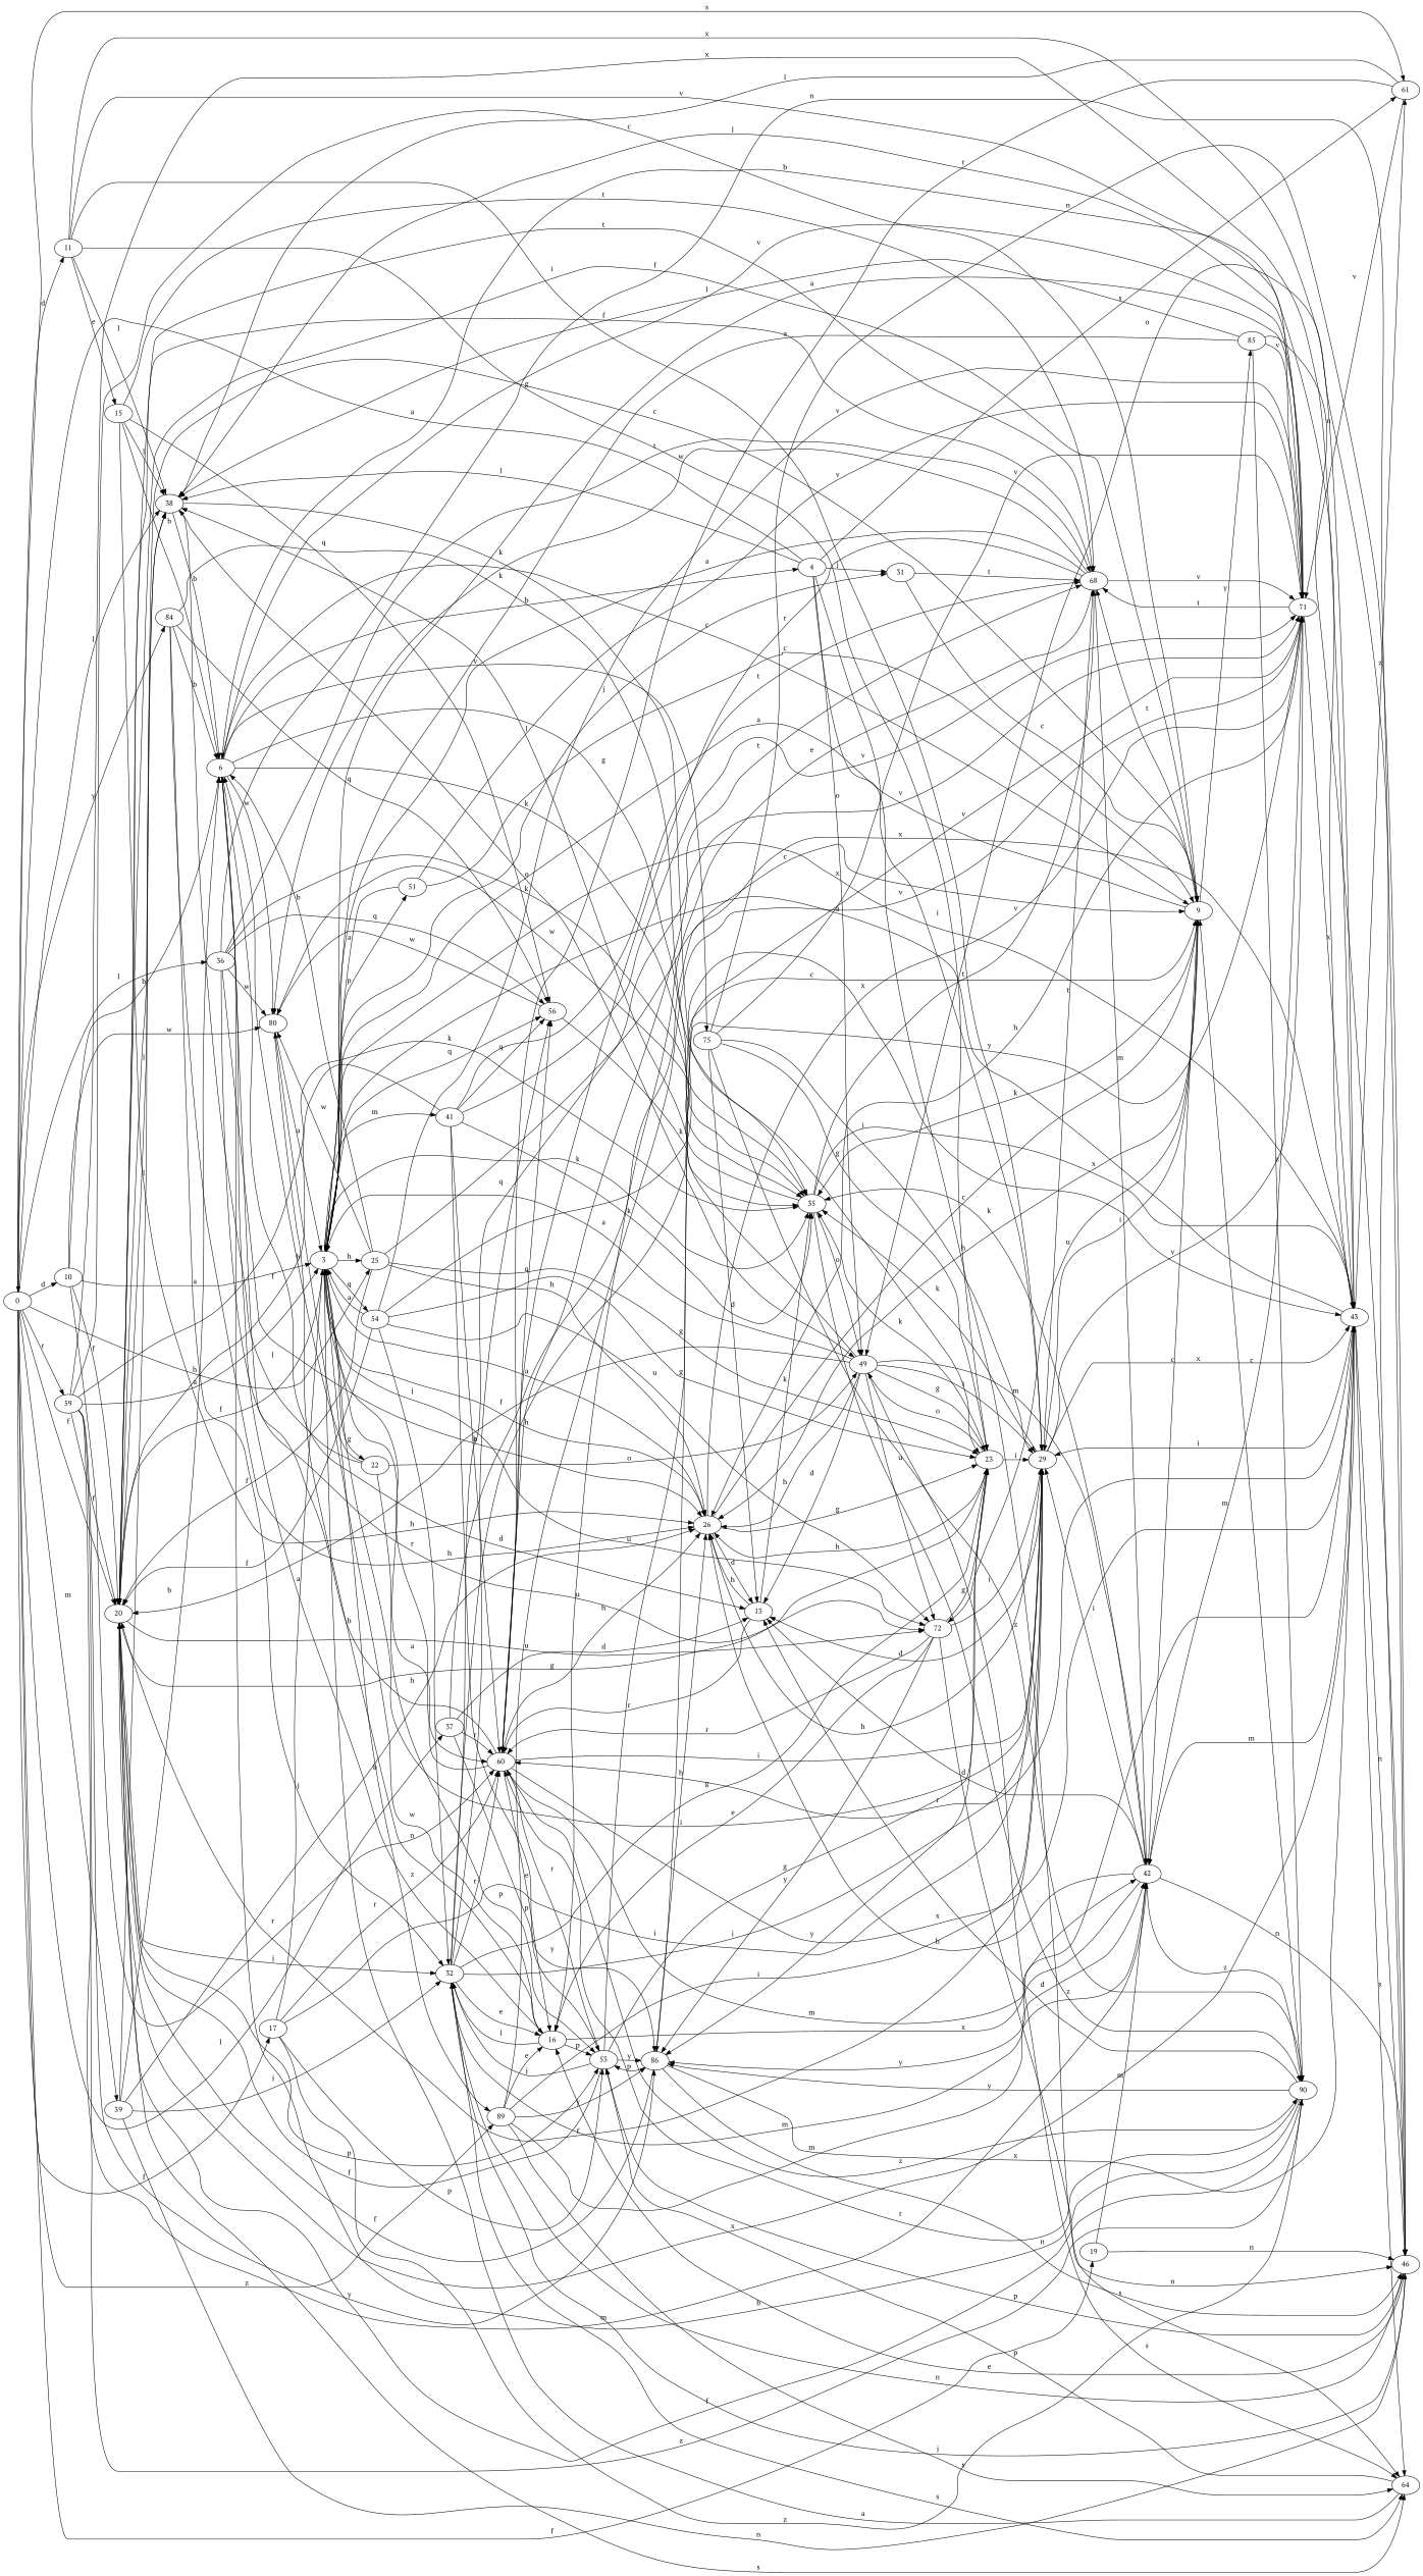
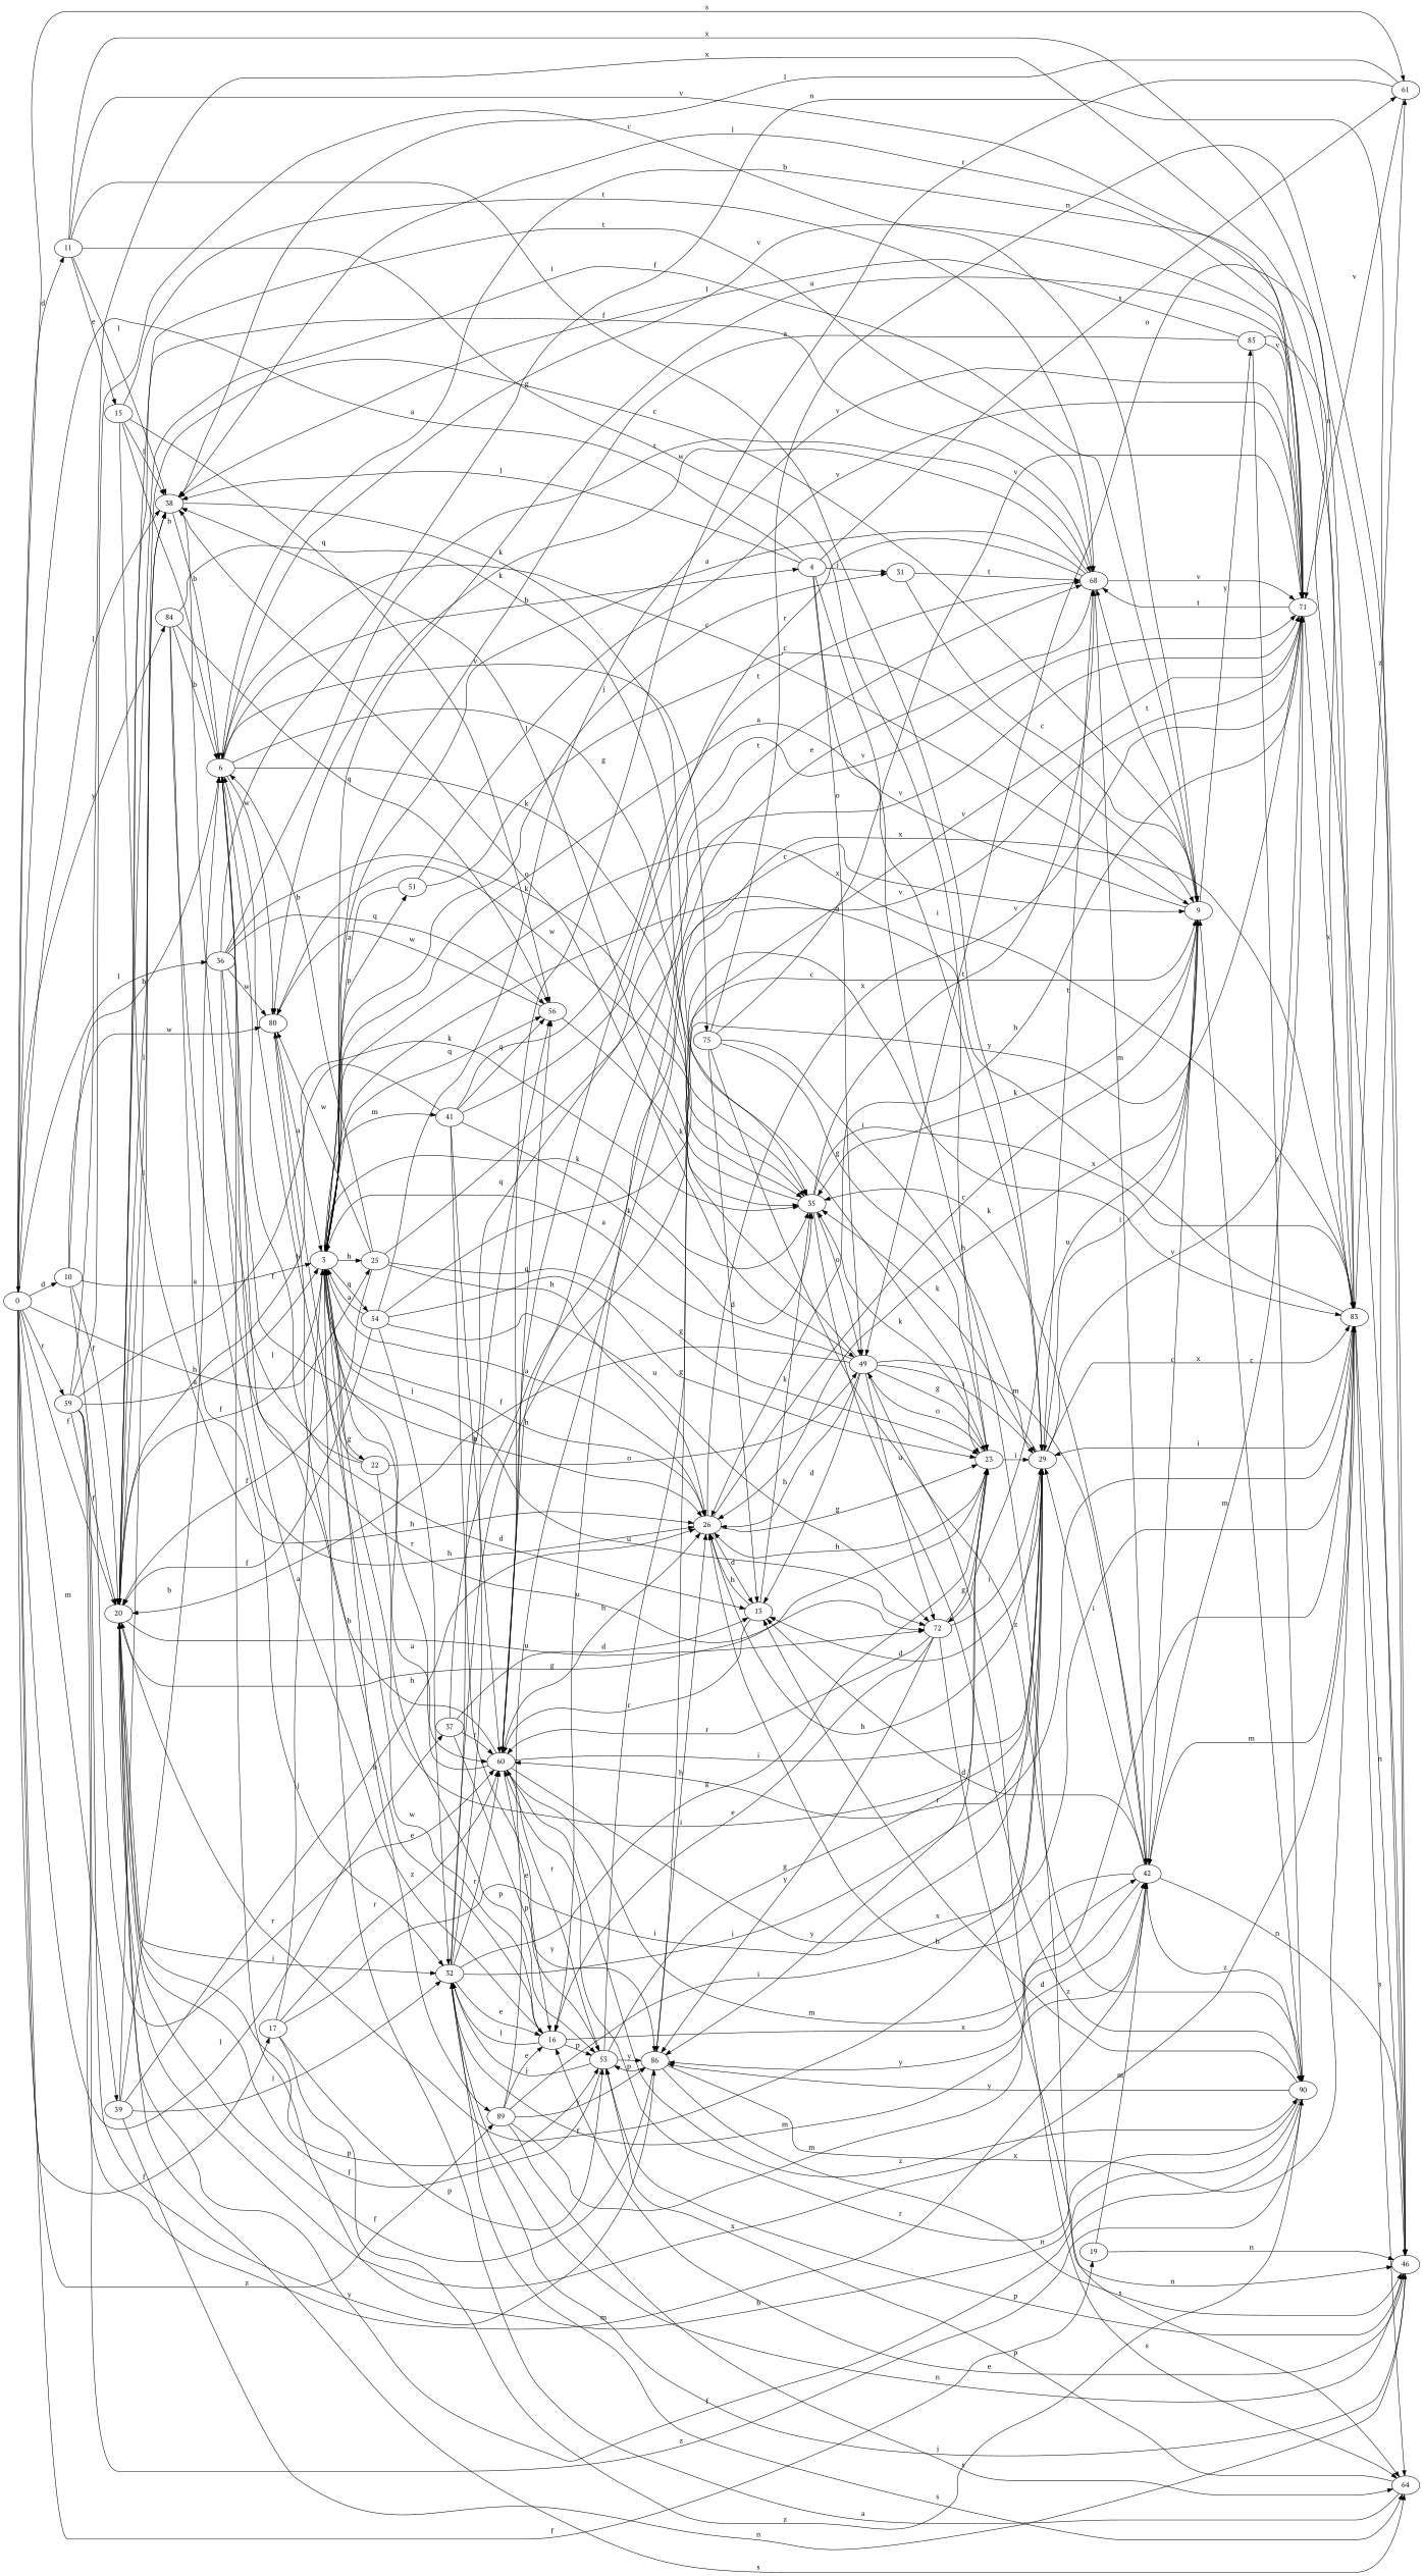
  strict digraph {
    fontname="PT Serif"
    rankdir=LR
    node [fontname="PT Serif"]
    edge [fontname="PT Serif"]
    0
    10
    11
    17
    19
    20
    25
    36
    37
    38
    39
    59
    61
    84
    89
    3
    60
    6
    80
    29
-   83 [label=43]
+   83
    23
    n23 [label=71]
    15
    53
    90
    42
    46
    72
    64
    9
    68
    32
    26
    35
    56
    13
    49
    86
    16
    22
    31
    41
    51
    54
    4
    75
    85
    0 -> 10 [label=d]
    0 -> 11 [label=d]
    0 -> 17 [label=f]
    0 -> 19 [label=f]
    0 -> 20 [label=f]
    0 -> 25 [label=h]
    0 -> 36 [label=l]
    0 -> 37 [label=l]
    0 -> 38 [label=l]
    0 -> 39 [label=m]
    0 -> 59 [label=r]
    0 -> 61 [label=s]
    0 -> 84 [label=y]
    0 -> 89 [label=z]
    10 -> 20 [label=f]
    10 -> 3 [label=a]
    10 -> 60 [label=r]
    10 -> 6 [label=b]
    10 -> 80 [label=w]
    11 -> 38 [label=l]
    11 -> 29 [label=i]
    11 -> 83 [label=x]
    11 -> 23 [label=g]
    11 -> n23 [label=v]
    11 -> 15 [label=e]
    17 -> 3 [label=a]
    17 -> 60 [label=r]
    17 -> 29 [label=i]
    17 -> 53 [label=p]
    17 -> 90 [label=z]
    19 -> 42 [label=m]
    19 -> 46 [label=n]
    20 -> 38 [label=l]
    20 -> 83 [label=x]
    20 -> 23 [label=g]
    20 -> 53 [label=p]
    20 -> 72 [label=u]
    20 -> 64 [label=s]
    20 -> 9 [label=c]
    20 -> 68 [label=t]
    20 -> 32 [label=j]
    25 -> 20 [label=f]
    25 -> 6 [label=b]
    25 -> 80 [label=w]
    25 -> 23 [label=g]
    25 -> 9 [label=c]
    25 -> 26 [label=h]
    36 -> 80 [label=w]
    36 -> 46 [label=n]
    36 -> 72 [label=u]
    36 -> 68 [label=t]
    36 -> 26 [label=h]
    36 -> 35 [label=k]
    36 -> 56 [label=q]
    37 -> 60 [label=r]
    37 -> 83 [label=x]
    37 -> 53 [label=p]
    37 -> 13 [label=d]
    38 -> 6 [label=b]
    38 -> 35 [label=k]
    38 -> 49 [label=o]
    39 -> 38 [label=l]
    39 -> 6 [label=b]
    39 -> 46 [label=n]
    39 -> 32 [label=j]
    39 -> 26 [label=h]
    59 -> 20 [label=f]
    59 -> 3 [label=a]
    59 -> 83 [label=x]
    59 -> 90 [label=z]
    59 -> 42 [label=m]
    59 -> 9 [label=c]
    59 -> 35 [label=k]
    59 -> 86 [label=y]
    61 -> 38 [label=l]
    61 -> 60 [label=r]
    61 -> n23 [label=v]
    84 -> 6 [label=b]
    84 -> 32 [label=j]
    84 -> 26 [label=h]
    84 -> 35 [label=k]
    84 -> 56 [label=q]
    89 -> 29 [label=i]
    89 -> n23 [label=v]
    89 -> 42 [label=m]
    89 -> 64 [label=s]
    89 -> 86 [label=y]
    89 -> 16 [label=e]
    3 -> 20 [label=f]
    3 -> 25 [label=h]
    3 -> 89 [label=z]
    3 -> 60 [label=r]
    3 -> 29 [label=i]
    3 -> 83 [label=x]
    3 -> 72 [label=u]
    3 -> 26 [label=h]
    3 -> 35 [label=k]
    3 -> 56 [label=q]
    3 -> 22 [label=g]
    3 -> 31 [label=j]
    3 -> 41 [label=m]
    3 -> 51 [label=p]
    3 -> 54 [label=q]
    60 -> 3 [label=a]
    60 -> 6 [label=b]
    60 -> 29 [label=i]
    60 -> 83 [label=x]
    60 -> n23 [label=v]
    60 -> 90 [label=z]
    60 -> 42 [label=m]
    60 -> 26 [label=h]
    60 -> 56 [label=q]
    60 -> 16 [label=e]
    6 -> 80 [label=w]
    6 -> 23 [label=g]
    6 -> n23 [label=v]
    6 -> 9 [label=c]
    6 -> 35 [label=k]
    6 -> 13 [label=d]
    6 -> 4 [label=b]
    6 -> 75 [label=v]
    80 -> 3 [label=a]
-   80 -> 16 [label=n]
+   80 -> 16 [label=e]
    29 -> 20 [label=f]
    29 -> 83 [label=x]
    29 -> n23 [label=v]
    29 -> 68 [label=t]
    29 -> 26 [label=h]
    29 -> 35 [label=k]
    29 -> 13 [label=d]
    83 -> 61 [label=z]
    83 -> 3 [label=a]
    83 -> 60 [label=r]
    83 -> 6 [label=b]
    83 -> 29 [label=i]
    83 -> 42 [label=m]
    83 -> 46 [label=n]
    83 -> 64 [label=s]
    23 -> 29 [label=i]
    23 -> 26 [label=h]
    23 -> 35 [label=k]
    23 -> 49 [label=o]
    23 -> 86 [label=y]
    n23 -> 38 [label=l]
    n23 -> 3 [label=a]
    n23 -> 83 [label=x]
    n23 -> 42 [label=m]
    n23 -> 68 [label=t]
    n23 -> 26 [label=h]
    n23 -> 86 [label=y]
    15 -> 38 [label=l]
    15 -> 6 [label=b]
    15 -> 68 [label=t]
    15 -> 26 [label=h]
    15 -> 56 [label=q]
    53 -> 20 [label=f]
    53 -> 60 [label=r]
    53 -> 23 [label=g]
    53 -> n23 [label=v]
    53 -> 32 [label=j]
    53 -> 86 [label=y]
    90 -> 20 [label=f]
    90 -> 60 [label=r]
    90 -> 6 [label=b]
    90 -> 9 [label=c]
    90 -> 13 [label=d]
    90 -> 86 [label=y]
    42 -> 29 [label=i]
    42 -> 90 [label=z]
    42 -> 46 [label=n]
    42 -> 9 [label=c]
    42 -> 26 [label=h]
    42 -> 35 [label=k]
    42 -> 13 [label=d]
    42 -> 86 [label=y]
    46 -> 53 [label=p]
    46 -> 32 [label=j]
    46 -> 49 [label=o]
    46 -> 16 [label=e]
    72 -> 60 [label=r]
    72 -> 29 [label=i]
    72 -> 23 [label=g]
    72 -> 46 [label=n]
    72 -> 86 [label=y]
    72 -> 16 [label=e]
    64 -> 3 [label=a]
    64 -> 53 [label=p]
    9 -> 20 [label=f]
    9 -> 3 [label=a]
    9 -> 29 [label=i]
    9 -> 72 [label=u]
    9 -> 68 [label=t]
    9 -> 26 [label=h]
    9 -> 35 [label=k]
    9 -> 85 [label=y]
    68 -> 20 [label=f]
    68 -> 3 [label=a]
    68 -> 60 [label=r]
    68 -> 80 [label=w]
    68 -> n23 [label=v]
    68 -> 42 [label=m]
    68 -> 16 [label=e]
    32 -> 60 [label=r]
    32 -> 29 [label=i]
    32 -> 23 [label=g]
    32 -> 42 [label=m]
    32 -> 46 [label=n]
    32 -> 64 [label=s]
    32 -> 9 [label=c]
    32 -> 68 [label=t]
    32 -> 56 [label=q]
    32 -> 16 [label=e]
    26 -> 3 [label=a]
    26 -> 23 [label=g]
    26 -> n23 [label=v]
    26 -> 9 [label=c]
    26 -> 13 [label=d]
    35 -> 80 [label=w]
    35 -> 83 [label=x]
    35 -> 90 [label=z]
    35 -> 68 [label=t]
    35 -> 49 [label=o]
    56 -> 80 [label=w]
    56 -> 35 [label=k]
    13 -> 60 [label=r]
    13 -> 26 [label=h]
    13 -> 35 [label=k]
    49 -> 20 [label=f]
    49 -> 38 [label=l]
    49 -> 3 [label=a]
    49 -> 29 [label=i]
    49 -> 23 [label=g]
    49 -> 42 [label=m]
    49 -> 72 [label=u]
    49 -> 64 [label=s]
    49 -> 26 [label=h]
    49 -> 13 [label=d]
    86 -> 20 [label=f]
    86 -> 83 [label=x]
    86 -> 53 [label=p]
    86 -> 46 [label=n]
    86 -> 26 [label=h]
    16 -> 6 [label=b]
    16 -> 80 [label=w]
    16 -> 83 [label=x]
    16 -> 53 [label=p]
    16 -> 32 [label=j]
    22 -> 38 [label=l]
    22 -> 6 [label=b]
    22 -> 53 [label=p]
    22 -> 49 [label=o]
    31 -> 9 [label=c]
    31 -> 68 [label=t]
    41 -> 20 [label=f]
    41 -> 60 [label=r]
    41 -> n23 [label=v]
    41 -> 68 [label=t]
    41 -> 35 [label=k]
    41 -> 56 [label=q]
    41 -> 86 [label=y]
    51 -> 3 [label=a]
    51 -> n23 [label=v]
    51 -> 9 [label=c]
    54 -> 20 [label=f]
    54 -> 3 [label=a]
    54 -> 83 [label=x]
    54 -> 23 [label=g]
    54 -> n23 [label=v]
    54 -> 72 [label=u]
    54 -> 32 [label=j]
    4 -> 0 [label=a]
    4 -> 38 [label=l]
    4 -> 61 [label=s]
    4 -> 29 [label=i]
    4 -> 64 [label=s]
    4 -> 49 [label=o]
    4 -> 31 [label=j]
    75 -> 29 [label=i]
    75 -> 23 [label=g]
    75 -> n23 [label=v]
    75 -> 90 [label=z]
    75 -> 46 [label=n]
    75 -> 13 [label=d]
    85 -> 38 [label=l]
    85 -> 3 [label=a]
    85 -> n23 [label=v]
    85 -> 90 [label=z]
    85 -> 46 [label=n]
  }
